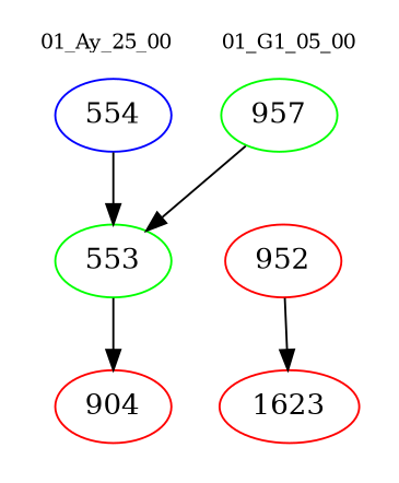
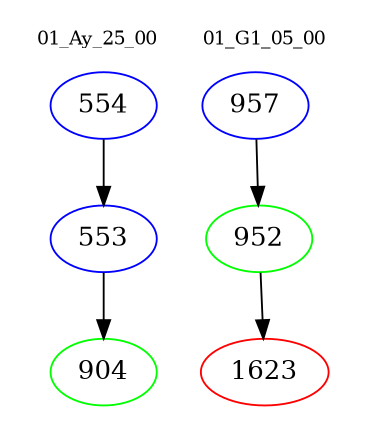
  digraph {
    node [color=blue]
    edge [color=black]
    n1 [label=554]
-   n2 [color=green label=553]
-   n3 [color=red label=904]
-   n4 [color=green label=957]
-   n5 [color=red label=952]
+   n2 [label=553]
+   n3 [color=green label=904]
+   n4 [label=957]
+   n5 [color=green label=952]
    n6 [color=red label=1623]
    subgraph cluster_1 {
      color=white
      fontsize=10
      label="01_Ay_25_00"
      n1
      n2
      n3
    }
    subgraph cluster_2 {
      color=white
      fontsize=10
      label="01_G1_05_00"
      n4
      n5
      n6
    }
    n1 -> n2
    n2 -> n3
-   n4 -> n2
+   n4 -> n5
    n5 -> n6
  }
